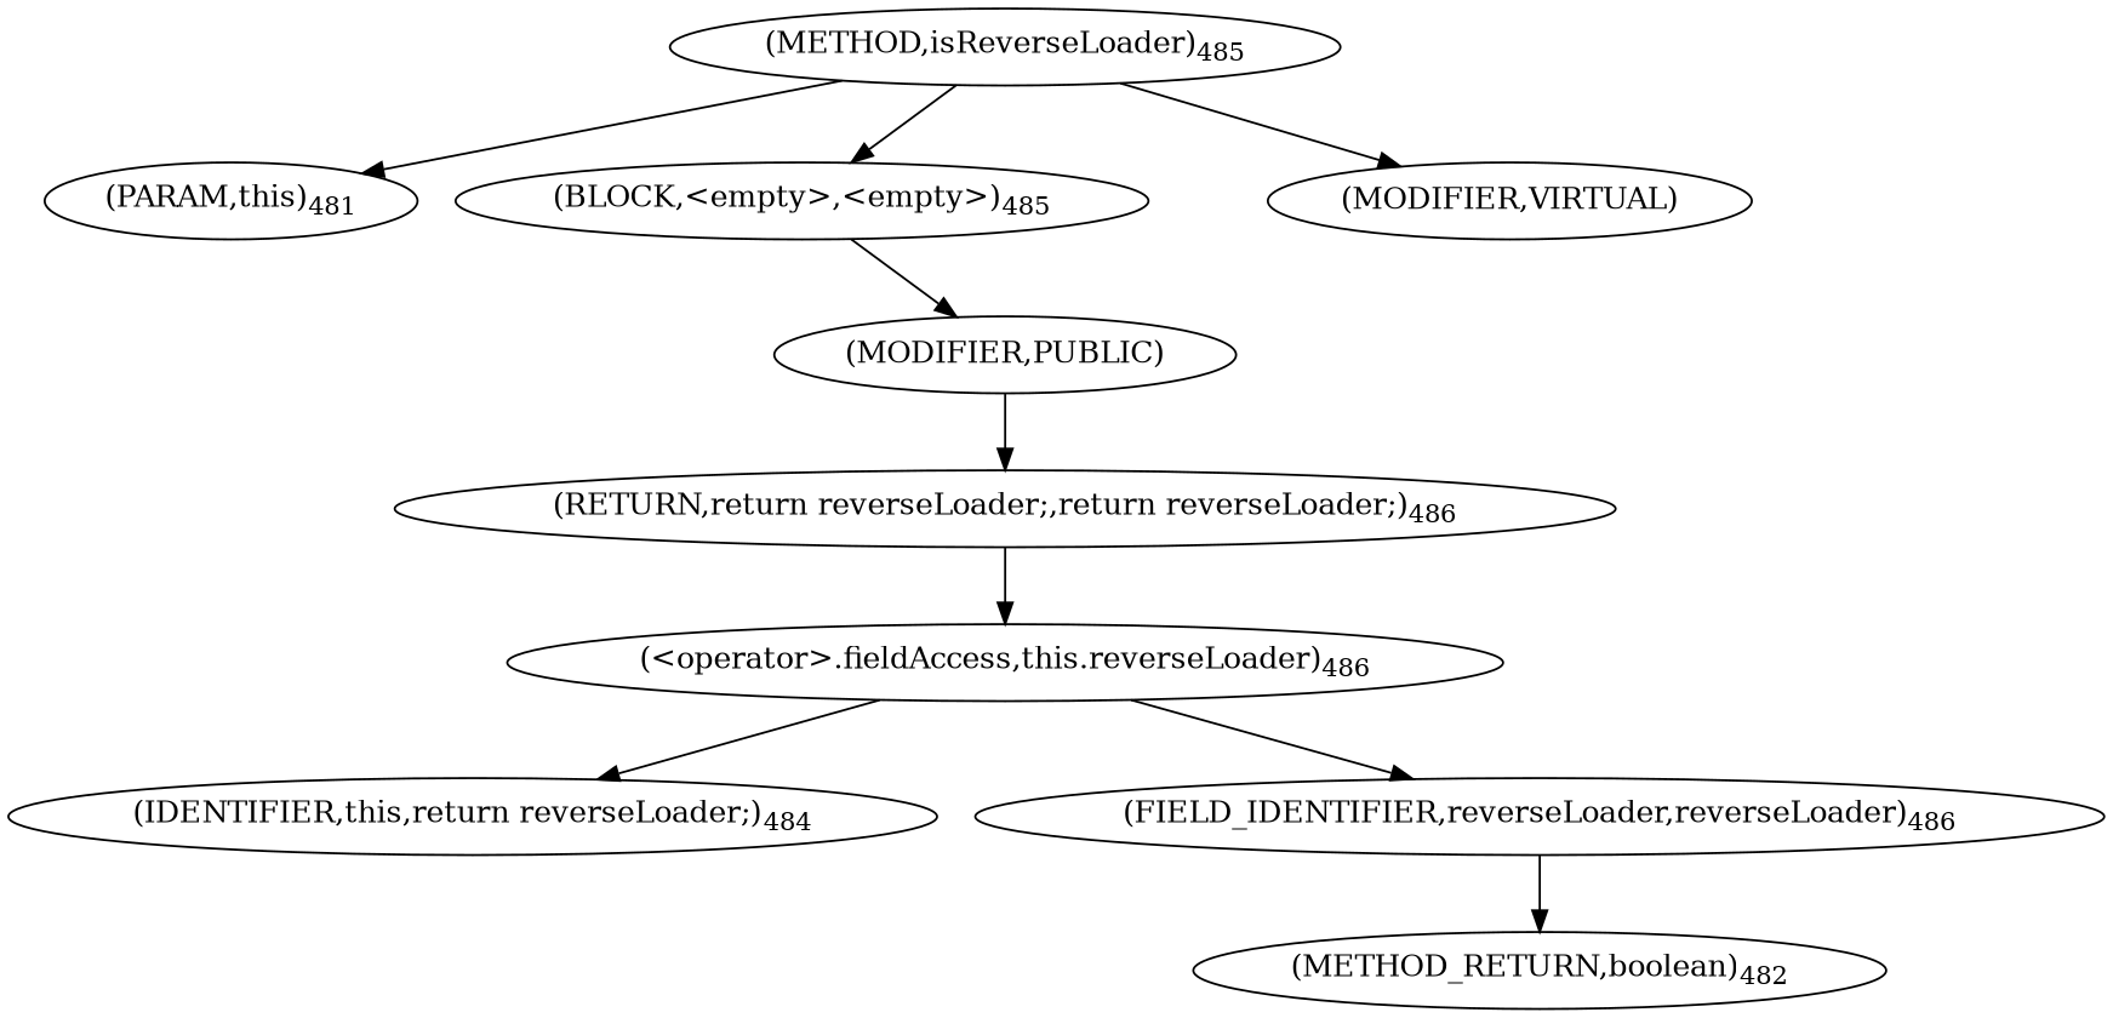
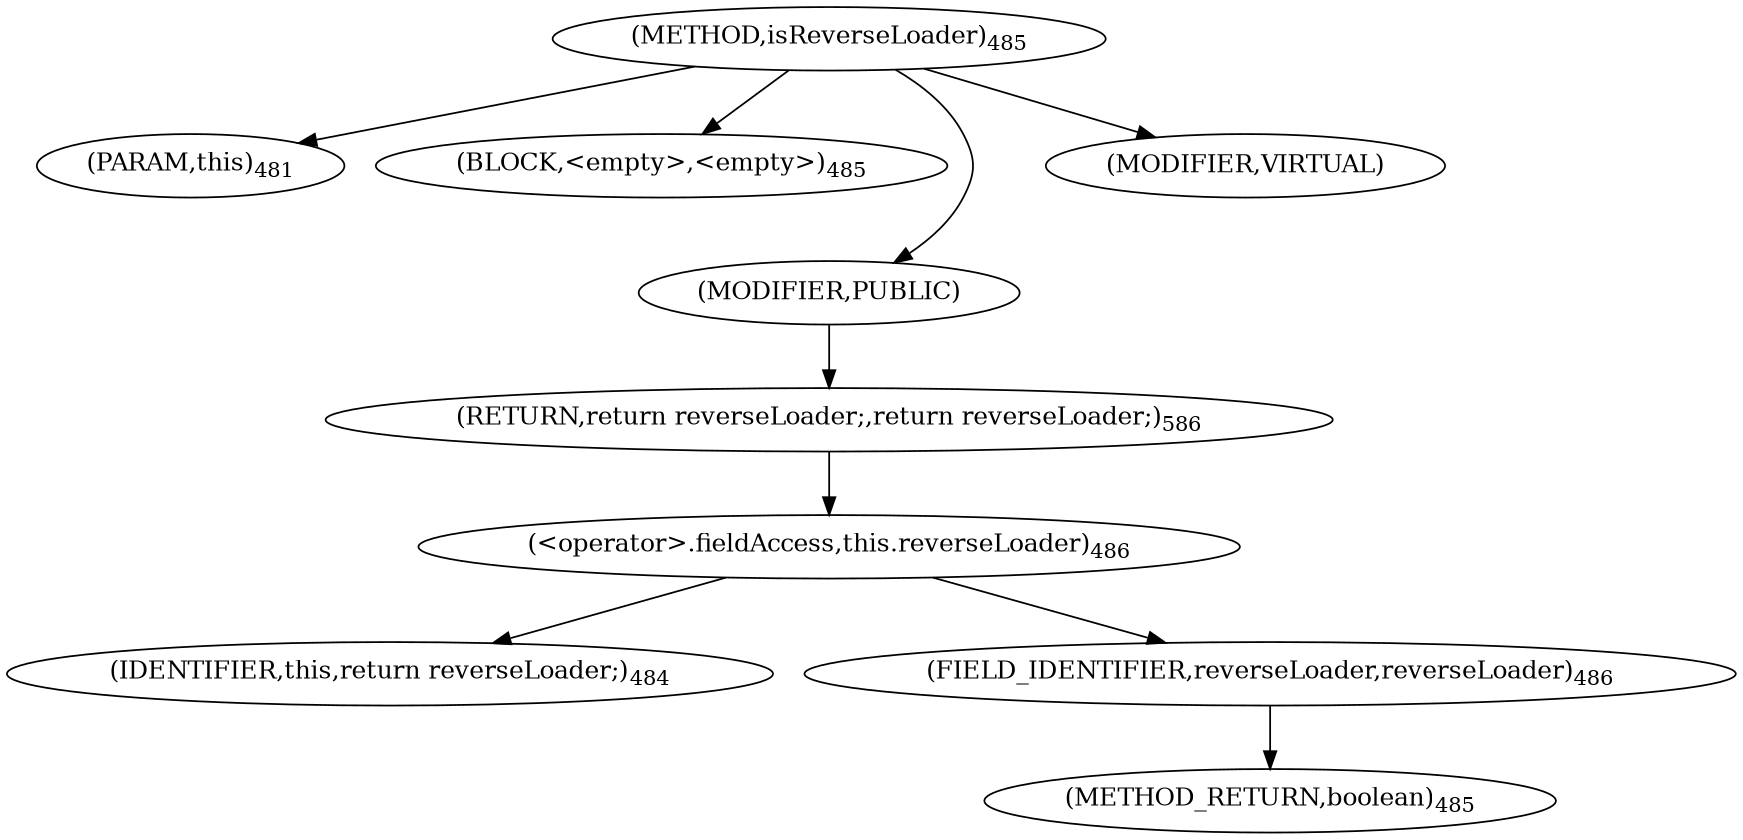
  digraph {
    n1 [label=<(METHOD,isReverseLoader)<SUB>485</SUB>>]
    n2 [label=<(PARAM,this)<SUB>481</SUB>>]
    n3 [label=<(BLOCK,&lt;empty&gt;,&lt;empty&gt;)<SUB>485</SUB>>]
    n4 [label=<(MODIFIER,PUBLIC)>]
    n5 [label=<(MODIFIER,VIRTUAL)>]
-   n6 [label=<(RETURN,return reverseLoader;,return reverseLoader;)<SUB>486</SUB>>]
-   n7 [label=<(METHOD_RETURN,boolean)<SUB>482</SUB>>]
+   n6 [label=<(RETURN,return reverseLoader;,return reverseLoader;)<SUB>586</SUB>>]
+   n7 [label=<(METHOD_RETURN,boolean)<SUB>485</SUB>>]
    n8 [label=<(&lt;operator&gt;.fieldAccess,this.reverseLoader)<SUB>486</SUB>>]
    n9 [label=<(IDENTIFIER,this,return reverseLoader;)<SUB>484</SUB>>]
    n10 [label=<(FIELD_IDENTIFIER,reverseLoader,reverseLoader)<SUB>486</SUB>>]
    n1 -> n2
    n1 -> n3
-   n3 -> n4
+   n1 -> n4
    n1 -> n5
    n4 -> n6
    n6 -> n8
    n8 -> n9
    n8 -> n10
    n10 -> n7
  }
